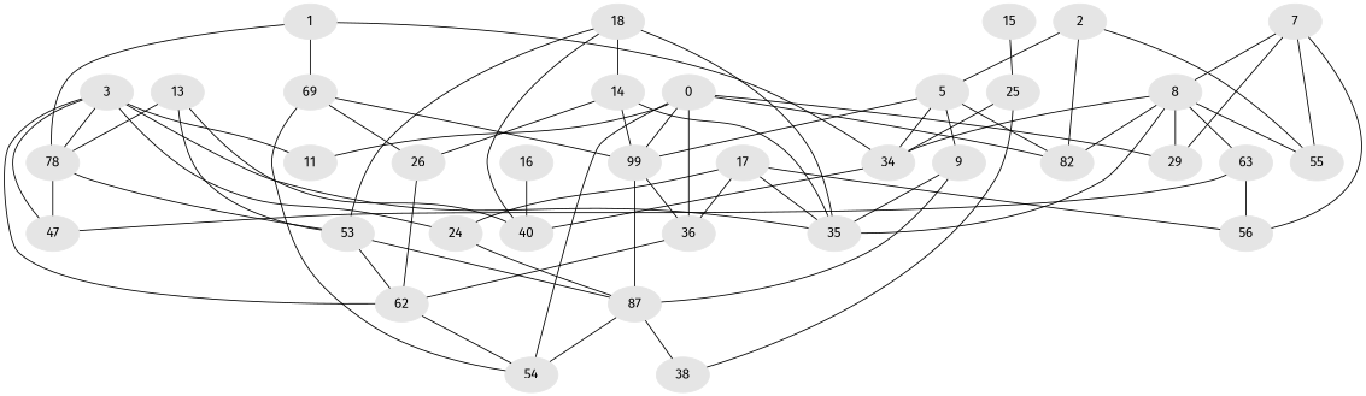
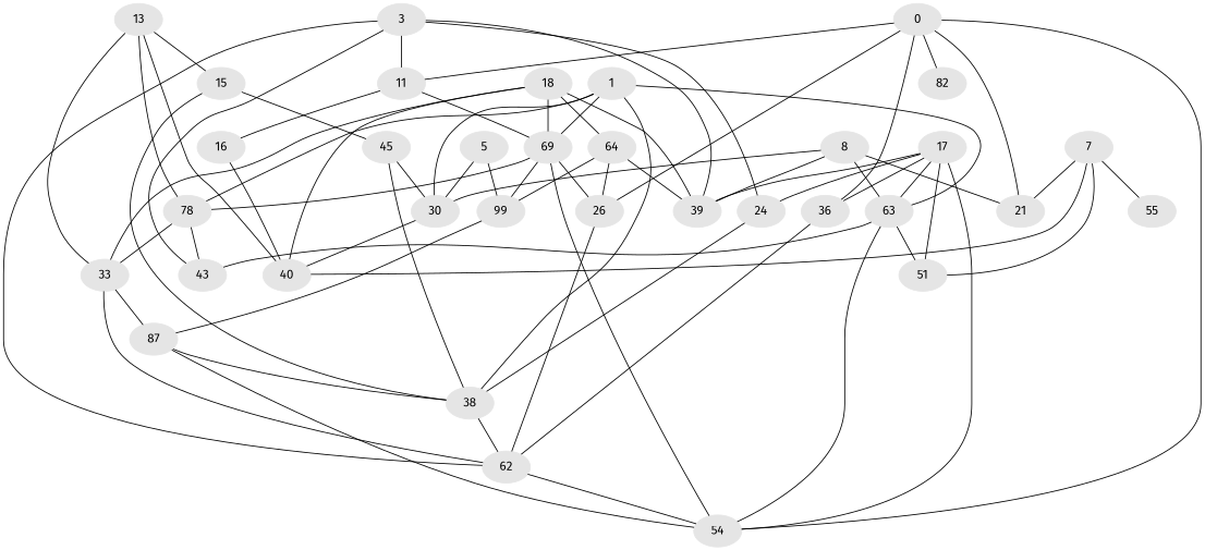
  graph {
    fontname="Fira Sans"
    node [color=gray90 fontname="Fira Sans" style=filled]
    edge [fontname="Fira Sans"]
    1 [super="+43"]
    n2 [label=69 super="+64"]
    n3 [label=63 super="+46"]
    n4 [label=78 super="+49"]
-   34
+   34 [label=30]
    38 [super="+54"]
    11 [super="+18"]
    16 [super="+51"]
    26 [super="+32"]
    n10 [label=99 super="+52"]
    n11 [label=54 super="+57"]
-   47
-   56
-   33 [label=53]
+   47 [label=43]
+   56 [label=51]
+   33
    n15 [label=40 super="+53"]
    n16 [label=62 super="+48"]
-   2 [super="+63"]
    5 [super="+27"]
    n19 [label=82]
    55
-   9 [super="+41"]
    24 [super="+31"]
    n23 [label=87 super="+62"]
    3 [super="+30"]
-   35 [super="+60"]
+   35 [super="+60" label=39]
    36
    n27 [label=0 super="+58"]
-   21 [label=29]
+   21
    7 [super="+39"]
    15 [super="+61"]
-   25
+   25 [label=45]
    8 [super="+20"]
-   14 [super="+40"]
+   14 [super="+40" label=64]
    n34 [label=18 super="+12"]
    13
    17 [super="+59"]
    1 -- n2
+   1 -- n3
    1 -- n4
    1 -- 34
+   1 -- 38
    n2 -- 26
    n2 -- n10
    n2 -- n11
+   n3 -- n11
    n3 -- 47
    n3 -- 56
    n4 -- 47
    n4 -- 33
    34 -- n15
+   38 -- n16
+   11 -- n2
+   11 -- 16 [weight=2]
    16 -- n15 [weight=2]
    26 -- n16
    n10 -- n23
-   n10 -- 36
    33 -- n16
    33 -- n23
    n16 -- n11
-   2 -- 5
-   2 -- n19
-   2 -- 55
    5 -- 34
    5 -- n10
-   5 -- n19
-   5 -- 9 [weight=2]
-   9 -- n23
-   9 -- 35
-   24 -- n23
+   24 -- 38
    n23 -- 38
    n23 -- n11
-   3 -- n4
+   n2 -- n4
    3 -- 11
    3 -- 47
    3 -- n16
    3 -- 24
    3 -- 35
    36 -- n16
    n27 -- 11
-   n27 -- n10
+   n27 -- 26
    n27 -- n11
    n27 -- n19
    n27 -- 36
    n27 -- 21
    7 -- 56
-   7 -- 8
+   7 -- n15
    7 -- 55
    7 -- 21
+   15 -- 38
    15 -- 25
    25 -- 34
    25 -- 38
    8 -- n3
    8 -- 34
-   8 -- n19
-   8 -- 55
    8 -- 35
    8 -- 21
    14 -- 26
    14 -- n10
    14 -- 35
+   n34 -- n2
    n34 -- 33
    n34 -- n15
    n34 -- 35 [weight=2]
    n34 -- 14
    13 -- n4
    13 -- 33
    13 -- n15
+   13 -- 15
+   17 -- n3
+   17 -- n11
    17 -- 56
    17 -- 24
    17 -- 35
    17 -- 36
  }
